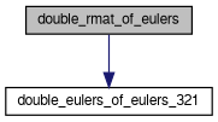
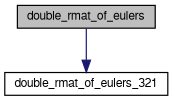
  digraph {
    rankdir=TB
    node [color=black fontname=FreeSans fontsize=10 shape=record style=filled]
    n1 [fillcolor=grey75 fontcolor=black height=0.2 label=double_rmat_of_eulers width=0.4]
-   n2 [fillcolor=white height=0.2 label=double_eulers_of_eulers_321 width=0.4]
+   n2 [fillcolor=white height=0.2 label=double_rmat_of_eulers_321 width=0.4]
    n1 -> n2 [color=midnightblue fontname=FreeSans fontsize=10 labelfontname=FreeSans labelfontsize=10 style=solid]
  }
